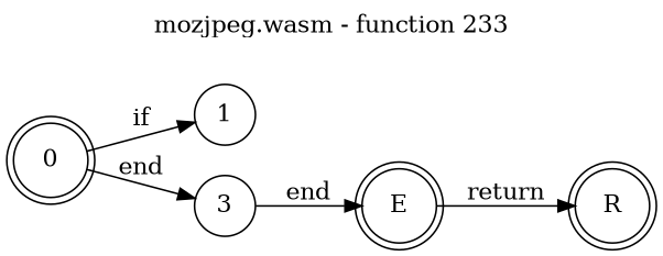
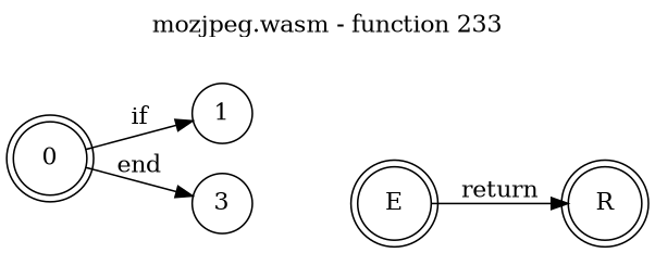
  digraph {
    label="mozjpeg.wasm - function 233"
    labelfontcolor=black
    labelfontname=Helvetica
    labelfontsize=16
    labelloc=t
    rankdir=LR
    node [shape=doublecircle]
    1 [shape=circle]
    0
    3 [shape=circle]
    E
    R
    0 -> 1 [label=if]
    0 -> 3 [label=end]
-   3 -> E [label=end]
    E -> R [label=return]
  }
